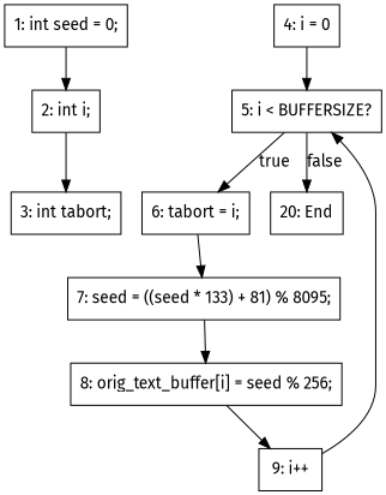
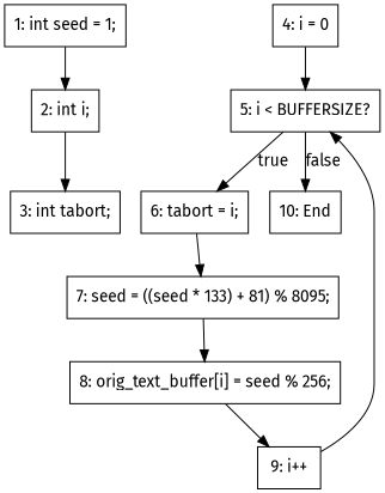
  digraph {
    fontname="Fira Sans"
    node [fontname="Fira Sans" shape=box]
    edge [fontname="Fira Sans"]
-   n1 [label="1: int seed = 0;"]
+   n1 [label="1: int seed = 1;"]
    n2 [label="2: int i;"]
    n3 [label="3: int tabort;"]
    n4 [label="4: i = 0"]
    n5 [label="5: i < BUFFERSIZE?"]
    n6 [label="6: tabort = i;"]
-   n7 [label="20: End"]
+   n7 [label="10: End"]
    n8 [label="7: seed = ((seed * 133) + 81) % 8095;"]
    n9 [label="8: orig_text_buffer[i] = seed % 256;"]
    n10 [label="9: i++"]
    n1 -> n2
    n2 -> n3
    n4 -> n5
    n5 -> n6 [label=true]
    n5 -> n7 [label=false]
    n6 -> n8
    n8 -> n9
    n9 -> n10
    n10 -> n5
  }
